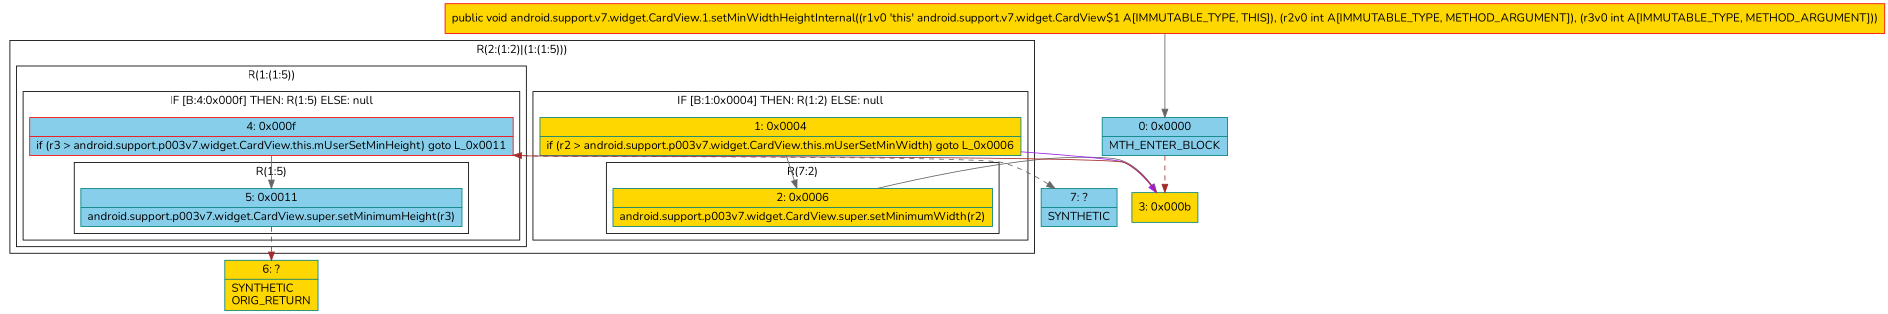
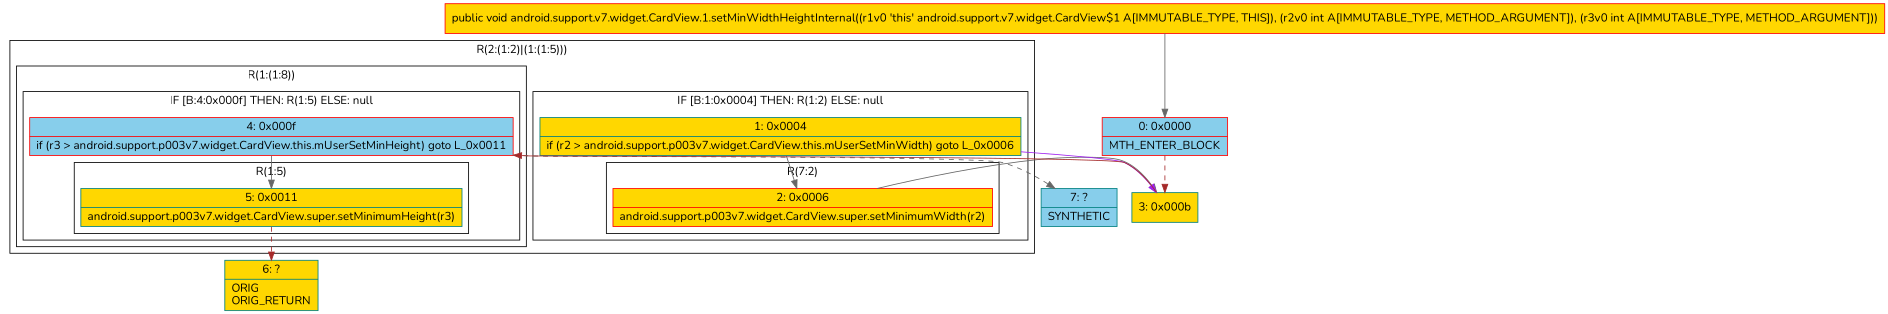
  digraph {
    fontname=Nunito
    node [color=teal fillcolor=gold fontname=Nunito shape=record style=filled]
    edge [color=gray40 fontname=Nunito style=solid]
-   n1 [label="{2\:\ 0x0006|android.support.p003v7.widget.CardView.super.setMinimumWidth(r2)\l}"]
+   n1 [color=red label="{2\:\ 0x0006|android.support.p003v7.widget.CardView.super.setMinimumWidth(r2)\l}"]
    n2 [label="{1\:\ 0x0004|if (r2 \> android.support.p003v7.widget.CardView.this.mUserSetMinWidth) goto L_0x0006\l}"]
-   n3 [fillcolor=skyblue label="{5\:\ 0x0011|android.support.p003v7.widget.CardView.super.setMinimumHeight(r3)\l}"]
+   n3 [label="{5\:\ 0x0011|android.support.p003v7.widget.CardView.super.setMinimumHeight(r3)\l}"]
    n4 [color=red fillcolor=skyblue label="{4\:\ 0x000f|if (r3 \> android.support.p003v7.widget.CardView.this.mUserSetMinHeight) goto L_0x0011\l}"]
    n5 [label="{3\:\ 0x000b}"]
-   n6 [label="{6\:\ ?|SYNTHETIC\lORIG_RETURN\l}"]
+   n6 [label="{6\:\ ?|ORIG\lORIG_RETURN\l}"]
    n7 [fillcolor=skyblue label="{7\:\ ?|SYNTHETIC\l}"]
-   n8 [fillcolor=skyblue label="{0\:\ 0x0000|MTH_ENTER_BLOCK\l}"]
+   n8 [color=red fillcolor=skyblue label="{0\:\ 0x0000|MTH_ENTER_BLOCK\l}"]
    n9 [color=red label="{public void android.support.v7.widget.CardView.1.setMinWidthHeightInternal((r1v0 'this' android.support.v7.widget.CardView$1 A[IMMUTABLE_TYPE, THIS]), (r2v0 int A[IMMUTABLE_TYPE, METHOD_ARGUMENT]), (r3v0 int A[IMMUTABLE_TYPE, METHOD_ARGUMENT])) }"]
    subgraph cluster_1 {
      label="R(2:(1:2)|(1:(1:5)))"
      subgraph cluster_2 {
        label="IF [B:1:0x0004] THEN: R(1:2) ELSE: null"
        n2
        subgraph cluster_3 {
          label="R(7:2)"
          n1
        }
      }
      subgraph cluster_4 {
-       label="R(1:(1:5))"
+       label="R(1:(1:8))"
        subgraph cluster_5 {
          label="IF [B:4:0x000f] THEN: R(1:5) ELSE: null"
          n4
          subgraph cluster_6 {
            label="R(1:5)"
            n3
          }
        }
      }
    }
    n1 -> n5
    n2 -> n1
    n2 -> n5 [color=purple]
    n3 -> n6 [color=brown style=dashed]
    n4 -> n3
    n4 -> n7 [style=dashed]
    n5 -> n4 [color=brown]
    n8 -> n5 [color=brown style=dashed]
    n9 -> n8
  }
